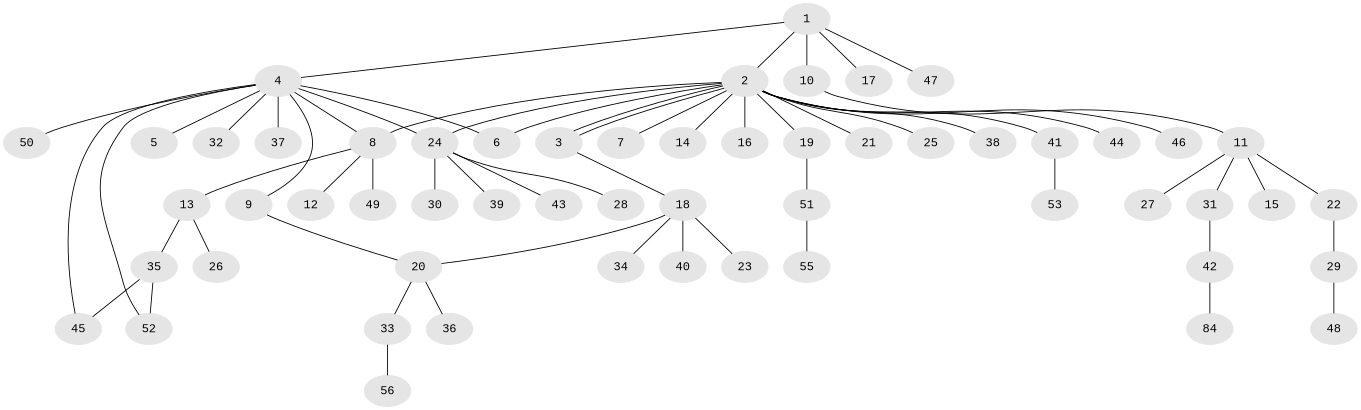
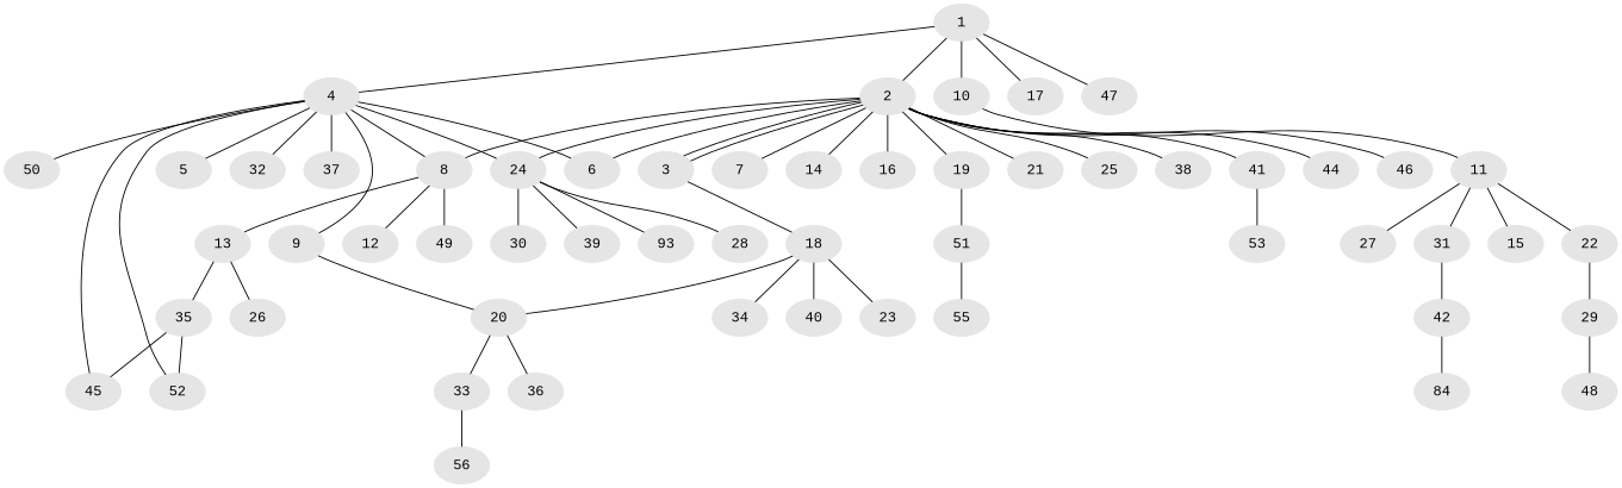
  graph {
    fontname="Liberation Mono"
    node [color=gray90 fontname="Liberation Mono" style=filled]
    edge [fontname="Liberation Mono"]
    1
    2
    4
    10
    17
    47
    3
    6
    7
    8
    14
    16
    19
    21
    24
    25
    38
    41
    44
    46
    5
    9
    32
    37
    45
    50
    52
    11
    18
    12
    13
    49
    51
    28
    30
    39
-   43
+   43 [label=93]
    53
    20
    23
    34
    40
    26
    35
    33
    36
    15
    22
    27
    31
    29
    42
    55
    56
    48
    n56 [label=84]
    1 -- 2
    1 -- 4
    1 -- 10
    1 -- 17
    1 -- 47
    2 -- 3
    2 -- 3
    2 -- 6
    2 -- 7
    2 -- 8
    2 -- 14
    2 -- 16
    2 -- 19
    2 -- 21
    2 -- 24
    2 -- 25
    2 -- 38
    2 -- 41
    2 -- 44
    2 -- 46
    4 -- 6
    4 -- 8
    4 -- 24
    4 -- 5
    4 -- 9
    4 -- 32
    4 -- 37
    4 -- 45
    4 -- 50
    4 -- 52
    10 -- 11
    3 -- 18
    8 -- 12
    8 -- 13
    8 -- 49
    19 -- 51
    24 -- 28
    24 -- 30
    24 -- 39
    24 -- 43
    41 -- 53
    9 -- 20
    11 -- 15
    11 -- 22
    11 -- 27
    11 -- 31
    18 -- 20
    18 -- 23
    18 -- 34
    18 -- 40
    13 -- 26
    13 -- 35
    51 -- 55
    20 -- 33
    20 -- 36
    35 -- 45
    35 -- 52
    33 -- 56
    22 -- 29
    31 -- 42
    29 -- 48
    42 -- n56
  }
